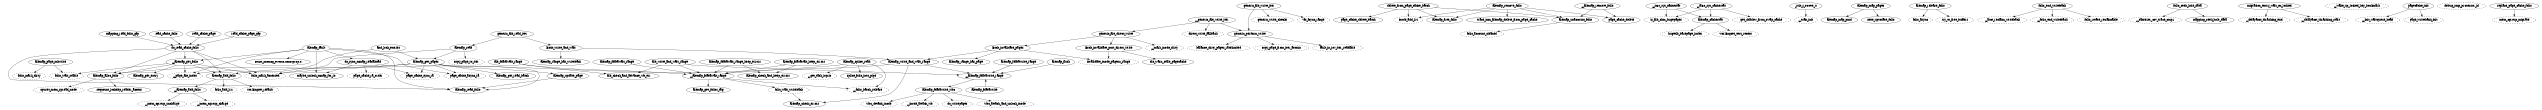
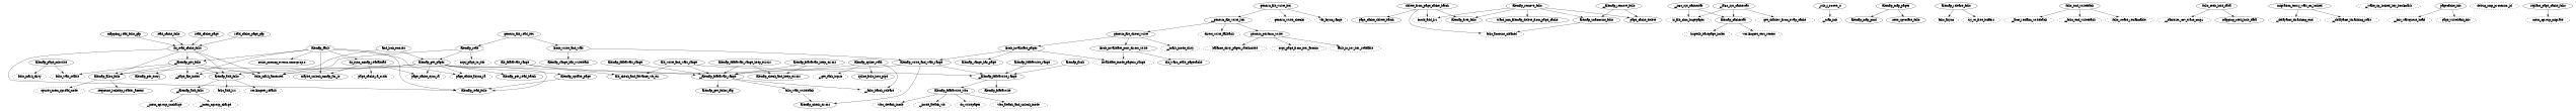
  strict digraph {
    __mem_cgroup_charge [style=dashed]
    __filemap_add_folio
    __mem_cgroup_uncharge [style=dashed]
    __folio_batch_release [style=dashed]
    __filemap_fdatawait_range
    filemap_get_folios_tag
    folio_wait_writeback [style=dashed]
    filemap_check_errors
    __filemap_fdatawrite_range
    filemap_fdatawrite_wbc
    __inode_attach_wb [style=dashed]
    do_writepages [style=dashed]
    wbc_attach_and_unlock_inode [style=dashed]
    wbc_detach_inode [style=dashed]
    __page_file_index [style=dashed]
    __filemap_get_folio
    filemap_add_folio
    filemap_alloc_folio
    filemap_get_entry
    folio_mark_accessed [style=dashed]
    folio_wait_stable [style=dashed]
    folio_add_lru [style=dashed]
    workingset_refault [style=dashed]
    cpuset_mem_spread_node [style=dashed]
    seqcount_lockdep_reader_access
    __filemap_remove_folio
    filemap_unaccount_folio
    page_cache_delete
    folio_account_cleaned [style=dashed]
    direct_write_fallback [style=dashed]
    __generic_file_write_iter
    generic_file_direct_write
    generic_perform_write
    __mark_inode_dirty [style=dashed]
    kiocb_invalidate_pages
    kiocb_invalidate_post_direct_write
    balance_dirty_pages_ratelimited [style=dashed]
    copy_page_from_iter_atomic [style=dashed]
    fault_in_iov_iter_readable [style=dashed]
    filemap_write_and_wait_range
    filemap_range_has_page
    invalidate_inode_pages2_range [style=dashed]
    dio_warn_stale_pagecache
    __ia32_sys_cachestat
    filemap_cachestat
    is_file_shm_hugepages [style=dashed]
    get_shadow_from_swap_cache [style=dashed]
    hugetlb_basepage_index [style=dashed]
    workingset_test_recent [style=dashed]
    __x64_sys_cachestat
    __tsan_init [style=dashed]
    _sub_I_00099_0
    delete_from_page_cache_batch
    filemap_free_folio
    inode_add_lru [style=dashed]
    page_cache_delete_batch
    do_read_cache_folio
    filemap_read_folio
    do_sync_mmap_readahead
    maybe_unlock_mmap_for_io
    page_cache_ra_order [style=dashed]
    page_cache_sync_ra [style=dashed]
    file_fdatawait_range
    file_check_and_advance_wb_err
    file_write_and_wait_range
    filemap_fault
    "count_memcg_events.constprop.0"
    page_cache_async_ra [style=dashed]
    filemap_fdatawait_keep_errors
    filemap_check_and_keep_errors
    filemap_fdatawait_range
    filemap_fdatawait_range_keep_errors
    filemap_fdatawrite
    filemap_fdatawrite_range
    filemap_flush
    filemap_get_pages
    filemap_get_read_batch
    filemap_update_page
    filemap_map_pages
    filemap_map_pmd
    next_uptodate_folio
    filemap_page_mkwrite
    folio_mark_dirty [style=dashed]
    filemap_read
    copy_page_to_iter [style=dashed]
    n86 [label=folio_async style=dashed]
    filemap_release_folio
    try_to_free_buffers [style=dashed]
    filemap_remove_folio
    trace_mm_filemap_delete_from_page_cache
    filemap_splice_read
    __get_task_ioprio [style=dashed]
    splice_folio_into_pipe
    find_lock_entries
    __acct_reclaim_writeback [style=dashed]
    folio_end_writeback
    __folio_end_writeback [style=dashed]
    folio_rotate_reclaimable [style=dashed]
    __sanitizer_cov_trace_cmp1 [style=dashed]
    folio_seek_hole_data
    mapping_seek_hole_data
    __delayacct_thrashing_end [style=dashed]
    __delayacct_thrashing_start [style=dashed]
    __wake_up_locked_key_bookmark [style=dashed]
    generic_file_read_iter
    kiocb_write_and_wait
    filemap_range_has_writeback
    generic_file_write_iter
    generic_write_checks [style=dashed]
    vfs_fsync_range [style=dashed]
    mapping_read_folio_gfp
    migration_entry_wait_on_locked
    __init_waitqueue_head [style=dashed]
    pagecache_init
    page_writeback_init [style=dashed]
    debug_smp_processor_id [style=dashed]
    read_cache_folio
    read_cache_page
    read_cache_page_gfp
    mem_cgroup_migrate [style=dashed]
    replace_page_cache_folio
    __filemap_add_folio -> __mem_cgroup_charge
    __filemap_add_folio -> __mem_cgroup_uncharge
    __filemap_fdatawait_range -> __folio_batch_release
    __filemap_fdatawait_range -> filemap_get_folios_tag
    __filemap_fdatawait_range -> folio_wait_writeback
    folio_wait_writeback -> filemap_check_errors
    __filemap_fdatawrite_range -> filemap_fdatawrite_wbc
    filemap_fdatawrite_wbc -> __inode_attach_wb
    filemap_fdatawrite_wbc -> do_writepages
    filemap_fdatawrite_wbc -> wbc_attach_and_unlock_inode
    filemap_fdatawrite_wbc -> wbc_detach_inode
    __filemap_get_folio -> __page_file_index
    __filemap_get_folio -> filemap_add_folio
    __filemap_get_folio -> filemap_alloc_folio
    __filemap_get_folio -> filemap_get_entry
    __filemap_get_folio -> folio_mark_accessed
    __filemap_get_folio -> folio_wait_stable
    filemap_add_folio -> __filemap_add_folio
    filemap_add_folio -> folio_add_lru
    filemap_add_folio -> workingset_refault
    filemap_alloc_folio -> cpuset_mem_spread_node
    filemap_alloc_folio -> seqcount_lockdep_reader_access
    __filemap_remove_folio -> filemap_unaccount_folio
    __filemap_remove_folio -> page_cache_delete
    filemap_unaccount_folio -> folio_account_cleaned
    __generic_file_write_iter -> direct_write_fallback
    __generic_file_write_iter -> generic_file_direct_write
    __generic_file_write_iter -> generic_perform_write
    generic_file_direct_write -> __mark_inode_dirty
    generic_file_direct_write -> kiocb_invalidate_pages
    generic_file_direct_write -> kiocb_invalidate_post_direct_write
    generic_perform_write -> balance_dirty_pages_ratelimited
    generic_perform_write -> copy_page_from_iter_atomic
    generic_perform_write -> fault_in_iov_iter_readable
    kiocb_invalidate_pages -> filemap_write_and_wait_range
    kiocb_invalidate_pages -> filemap_range_has_page
    kiocb_invalidate_pages -> invalidate_inode_pages2_range
    kiocb_invalidate_post_direct_write -> invalidate_inode_pages2_range
    kiocb_invalidate_post_direct_write -> dio_warn_stale_pagecache
    filemap_write_and_wait_range -> __filemap_fdatawait_range
    filemap_write_and_wait_range -> filemap_check_errors
    filemap_write_and_wait_range -> __filemap_fdatawrite_range
    __ia32_sys_cachestat -> filemap_cachestat
    __ia32_sys_cachestat -> is_file_shm_hugepages
    __ia32_sys_cachestat -> get_shadow_from_swap_cache
    filemap_cachestat -> hugetlb_basepage_index
    filemap_cachestat -> workingset_test_recent
    __x64_sys_cachestat -> filemap_cachestat
    __x64_sys_cachestat -> is_file_shm_hugepages
    _sub_I_00099_0 -> __tsan_init
-   delete_from_page_cache_batch -> filemap_unaccount_folio
+   delete_from_page_cache_batch -> folio_account_cleaned
    delete_from_page_cache_batch -> filemap_free_folio
    delete_from_page_cache_batch -> inode_add_lru
    delete_from_page_cache_batch -> page_cache_delete_batch
    do_read_cache_folio -> __filemap_get_folio
    do_read_cache_folio -> filemap_add_folio
    do_read_cache_folio -> filemap_alloc_folio
    do_read_cache_folio -> folio_mark_accessed
    do_read_cache_folio -> filemap_read_folio
    do_sync_mmap_readahead -> maybe_unlock_mmap_for_io
    do_sync_mmap_readahead -> page_cache_ra_order
    do_sync_mmap_readahead -> page_cache_sync_ra
    file_fdatawait_range -> __filemap_fdatawait_range
    file_fdatawait_range -> file_check_and_advance_wb_err
    file_write_and_wait_range -> __filemap_fdatawait_range
    file_write_and_wait_range -> __filemap_fdatawrite_range
    file_write_and_wait_range -> file_check_and_advance_wb_err
    filemap_fault -> __page_file_index
    filemap_fault -> __filemap_get_folio
    filemap_fault -> filemap_read_folio
    filemap_fault -> do_sync_mmap_readahead
    filemap_fault -> maybe_unlock_mmap_for_io
    filemap_fault -> "count_memcg_events.constprop.0"
    filemap_fault -> page_cache_async_ra
    filemap_fdatawait_keep_errors -> __filemap_fdatawait_range
    filemap_fdatawait_keep_errors -> filemap_check_and_keep_errors
    filemap_fdatawait_range -> __filemap_fdatawait_range
    filemap_fdatawait_range_keep_errors -> __filemap_fdatawait_range
    filemap_fdatawait_range_keep_errors -> filemap_check_and_keep_errors
-   filemap_fdatawrite -> __filemap_fdatawrite_range
+   __filemap_fdatawrite_range -> filemap_fdatawrite
    filemap_fdatawrite_range -> __filemap_fdatawrite_range
    filemap_flush -> __filemap_fdatawrite_range
    filemap_get_pages -> filemap_add_folio
    filemap_get_pages -> filemap_alloc_folio
    filemap_get_pages -> filemap_read_folio
    filemap_get_pages -> page_cache_sync_ra
    filemap_get_pages -> page_cache_async_ra
    filemap_get_pages -> filemap_get_read_batch
    filemap_get_pages -> filemap_update_page
    filemap_update_page -> filemap_read_folio
    filemap_map_pages -> filemap_map_pmd
    filemap_map_pages -> next_uptodate_folio
    filemap_page_mkwrite -> folio_wait_stable
    filemap_page_mkwrite -> folio_mark_dirty
    filemap_read -> folio_mark_accessed
    filemap_read -> filemap_get_pages
    filemap_read -> copy_page_to_iter
    filemap_release_folio -> n86
    filemap_release_folio -> try_to_free_buffers
    filemap_remove_folio -> filemap_unaccount_folio
    filemap_remove_folio -> page_cache_delete
    filemap_remove_folio -> filemap_free_folio
    filemap_remove_folio -> inode_add_lru
    filemap_remove_folio -> trace_mm_filemap_delete_from_page_cache
    filemap_splice_read -> __folio_batch_release
    filemap_splice_read -> folio_mark_accessed
    filemap_splice_read -> __get_task_ioprio
    filemap_splice_read -> splice_folio_into_pipe
    find_lock_entries -> __page_file_index
    find_lock_entries -> filemap_get_pages
    folio_end_writeback -> __acct_reclaim_writeback
    folio_end_writeback -> __folio_end_writeback
    folio_end_writeback -> folio_rotate_reclaimable
    folio_seek_hole_data -> __sanitizer_cov_trace_cmp1
    folio_seek_hole_data -> mapping_seek_hole_data
    generic_file_read_iter -> filemap_read
    generic_file_read_iter -> kiocb_write_and_wait
    kiocb_write_and_wait -> filemap_write_and_wait_range
    kiocb_write_and_wait -> filemap_range_has_writeback
-   generic_file_write_iter -> generic_perform_write
+   generic_file_write_iter -> __generic_file_write_iter
    generic_file_write_iter -> generic_write_checks
    generic_file_write_iter -> vfs_fsync_range
    mapping_read_folio_gfp -> do_read_cache_folio
    migration_entry_wait_on_locked -> __delayacct_thrashing_end
    migration_entry_wait_on_locked -> __delayacct_thrashing_start
    pagecache_init -> __init_waitqueue_head
    pagecache_init -> page_writeback_init
    read_cache_folio -> do_read_cache_folio
    read_cache_page -> do_read_cache_folio
    read_cache_page_gfp -> do_read_cache_folio
    replace_page_cache_folio -> mem_cgroup_migrate
  }
